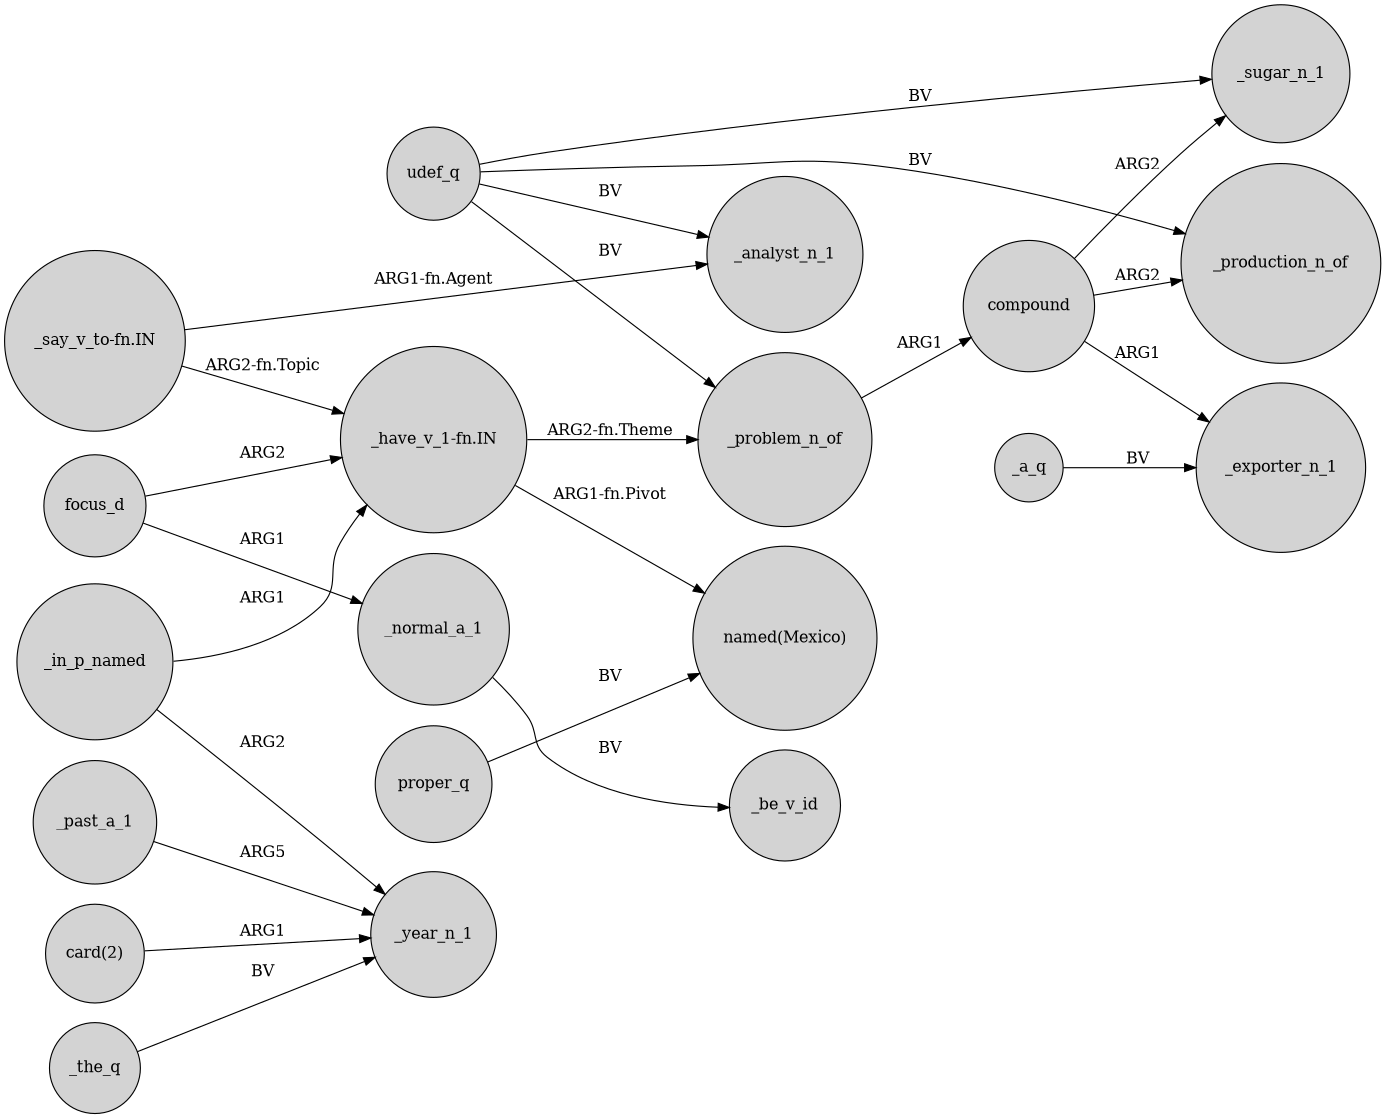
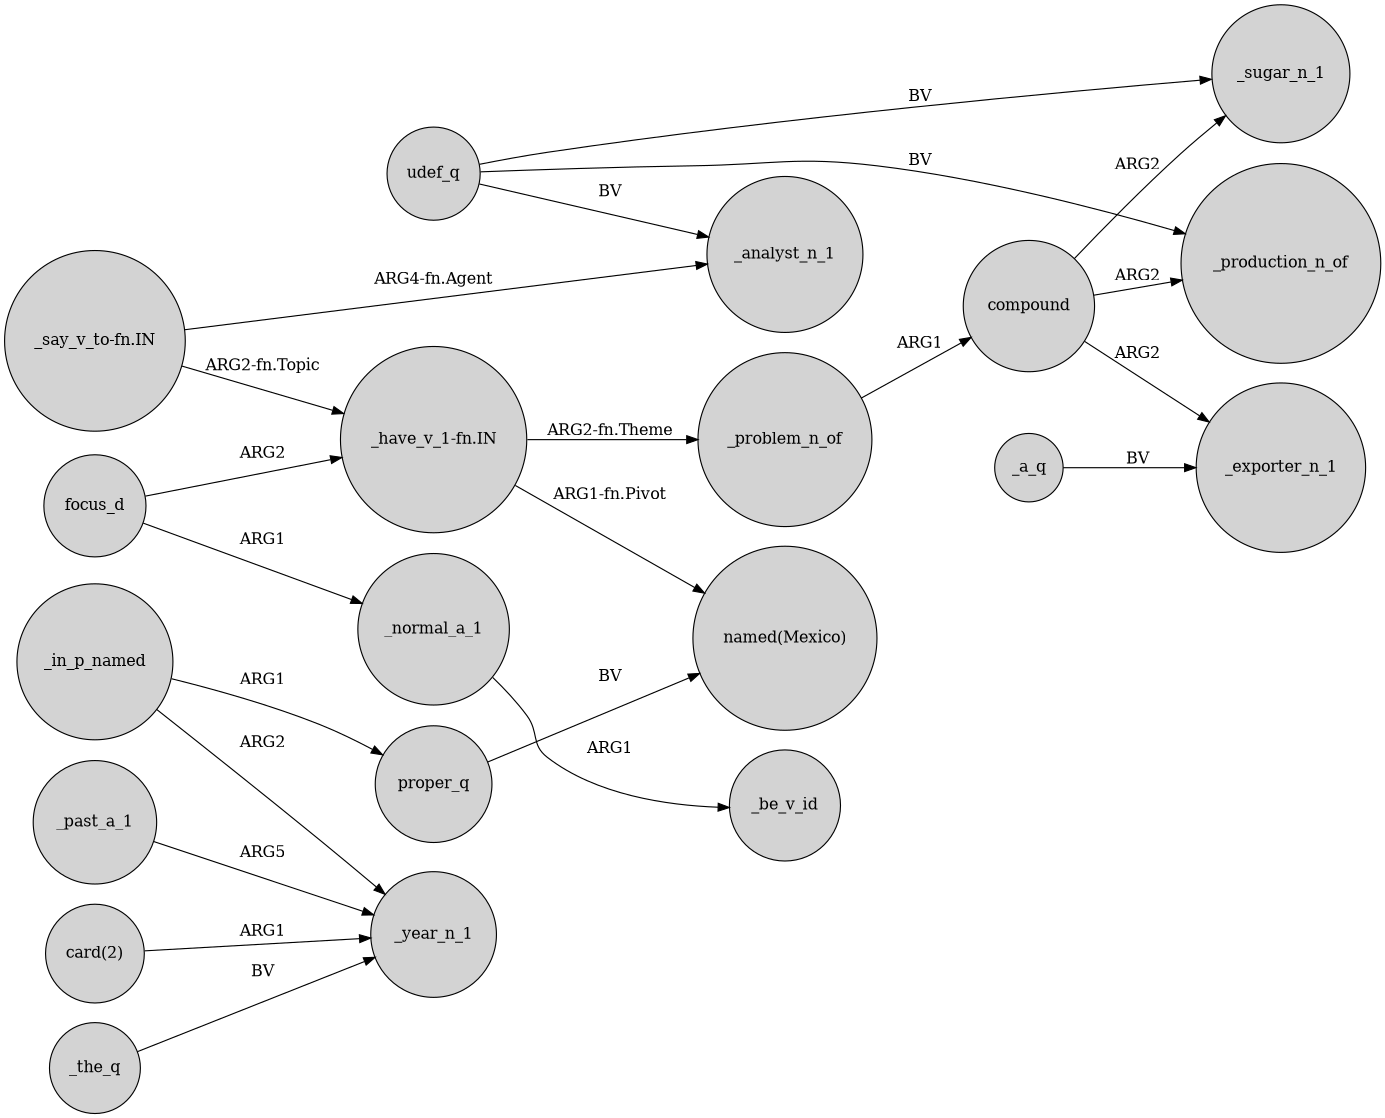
  digraph {
    rankdir=LR
    node [shape=circle style=filled]
    udef_q
    _production_n_of
    _problem_n_of
    _sugar_n_1
    _analyst_n_1
    compound
    focus_d
    "_have_v_1-fn.IN"
    _normal_a_1
    "named(Mexico)"
    "_say_v_to-fn.IN"
    _exporter_n_1
    _be_v_id
    _past_a_1
    _year_n_1
    n16 [label=_in_p_named]
    proper_q
    _a_q
    "card(2)"
    _the_q
    udef_q -> _production_n_of [label=BV]
-   udef_q -> _problem_n_of [label=BV]
    udef_q -> _sugar_n_1 [label=BV]
    udef_q -> _analyst_n_1 [label=BV]
    _problem_n_of -> compound [label=ARG1]
    compound -> _production_n_of [label=ARG2]
    compound -> _sugar_n_1 [label=ARG2]
-   compound -> _exporter_n_1 [label=ARG1]
+   compound -> _exporter_n_1 [label=ARG2]
    focus_d -> "_have_v_1-fn.IN" [label=ARG2]
    focus_d -> _normal_a_1 [label=ARG1]
    "_have_v_1-fn.IN" -> _problem_n_of [label="ARG2-fn.Theme"]
    "_have_v_1-fn.IN" -> "named(Mexico)" [label="ARG1-fn.Pivot"]
-   _normal_a_1 -> _be_v_id [label=BV]
-   "_say_v_to-fn.IN" -> _analyst_n_1 [label="ARG1-fn.Agent"]
+   _normal_a_1 -> _be_v_id [label=ARG1]
+   "_say_v_to-fn.IN" -> _analyst_n_1 [label="ARG4-fn.Agent"]
    "_say_v_to-fn.IN" -> "_have_v_1-fn.IN" [label="ARG2-fn.Topic"]
    _past_a_1 -> _year_n_1 [label=ARG5]
-   n16 -> "_have_v_1-fn.IN" [label=ARG1]
+   n16 -> proper_q [label=ARG1]
    n16 -> _year_n_1 [label=ARG2]
    proper_q -> "named(Mexico)" [label=BV]
    _a_q -> _exporter_n_1 [label=BV]
    "card(2)" -> _year_n_1 [label=ARG1]
    _the_q -> _year_n_1 [label=BV]
  }
